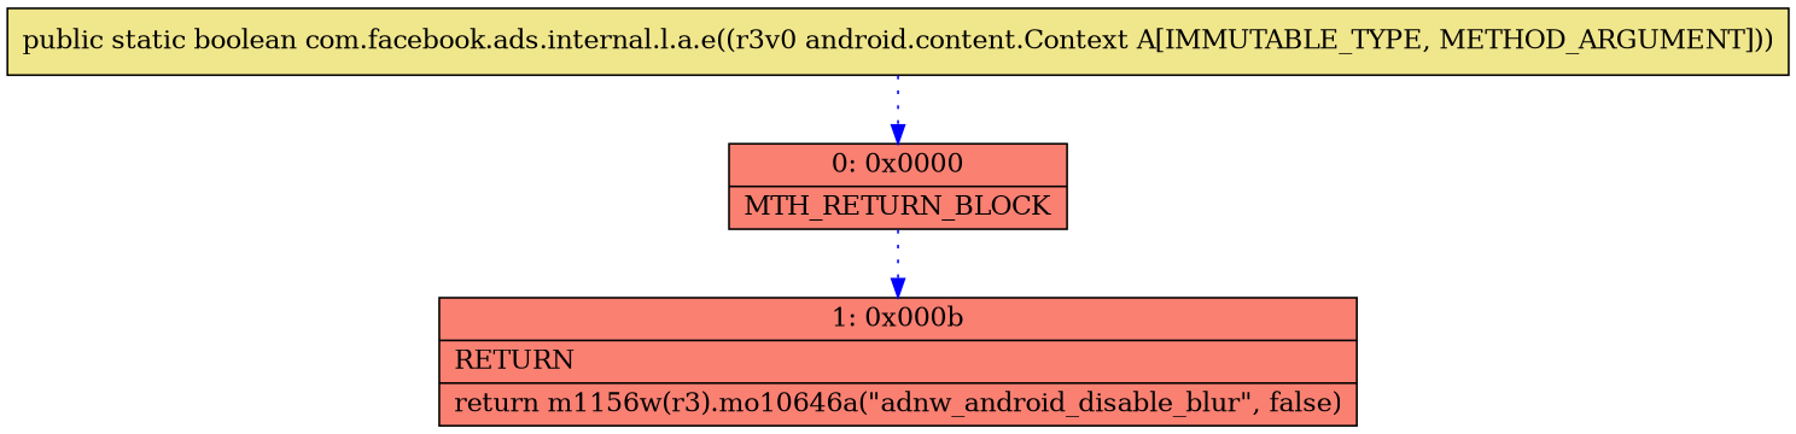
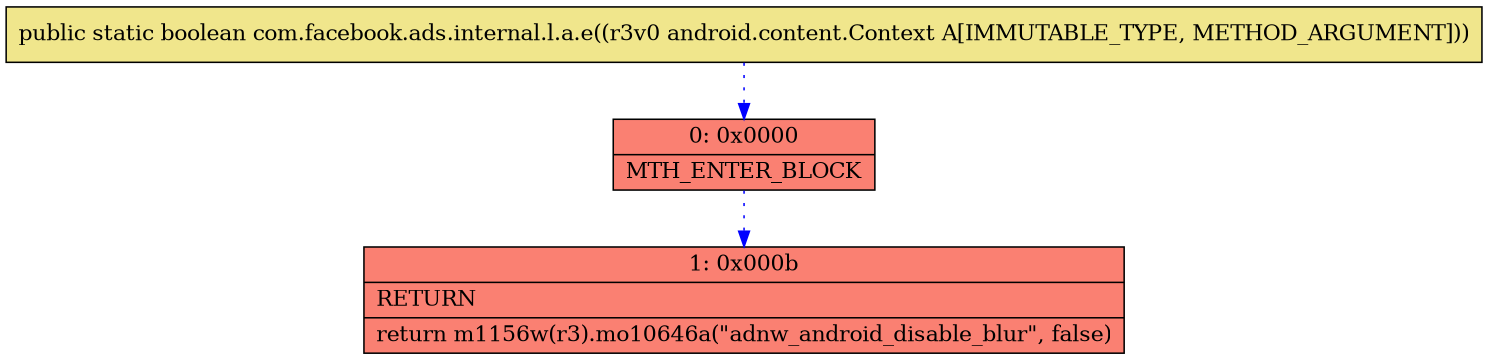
  digraph {
    node [shape=record style=filled fillcolor=salmon]
    edge [color=blue style=dotted]
-   n1 [label="{0\:\ 0x0000|MTH_RETURN_BLOCK\l}"]
+   n1 [label="{0\:\ 0x0000|MTH_ENTER_BLOCK\l}"]
    n2 [label="{1\:\ 0x000b|RETURN\l|return m1156w(r3).mo10646a(\"adnw_android_disable_blur\", false)\l}"]
    n3 [label="{public static boolean com.facebook.ads.internal.l.a.e((r3v0 android.content.Context A[IMMUTABLE_TYPE, METHOD_ARGUMENT])) }" fillcolor=khaki]
    n1 -> n2
    n3 -> n1
  }
